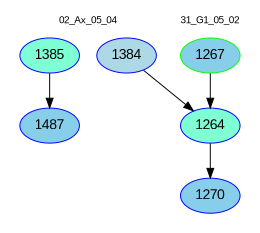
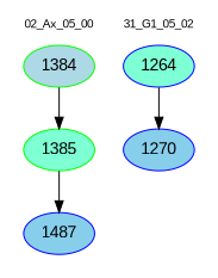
  digraph {
    fontname="Liberation Sans"
    node [color=blue fillcolor=skyblue fontname="Liberation Sans" style=filled]
    edge [color=black fontname="Liberation Sans"]
-   n1 [fillcolor=lightblue label=1384]
-   n2 [fillcolor=aquamarine label=1385]
+   n1 [color=green fillcolor=lightblue label=1384]
+   n2 [color=green fillcolor=aquamarine label=1385]
    n3 [label=1487]
-   n4 [color=green label=1267]
    n5 [fillcolor=aquamarine label=1264]
    n6 [label=1270]
    subgraph cluster_1 {
      color=white
      fontsize=10
-     label="02_Ax_05_04"
+     label="02_Ax_05_00"
      n1
      n2
      n3
    }
    subgraph cluster_2 {
      color=white
      fontsize=10
      label="31_G1_05_02"
-     n4
      n5
      n6
    }
-   n1 -> n5
+   n1 -> n2
    n2 -> n3
-   n4 -> n5
    n5 -> n6
  }
